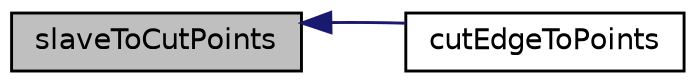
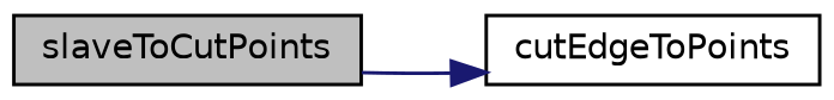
  digraph {
    rankdir=LR
    node [color=black fontname=Helvetica fontsize=10 shape=record]
    n1 [fillcolor=grey75 fontcolor=black height=0.2 label=slaveToCutPoints style=filled width=0.4]
    n2 [height=0.2 label=cutEdgeToPoints width=0.4]
-   n2 -> n1 [color=midnightblue fontname=Helvetica fontsize=10 labelfontname=Helvetica labelfontsize=10 style=solid]
+   n1 -> n2 [color=midnightblue fontname=Helvetica fontsize=10 labelfontname=Helvetica labelfontsize=10 style=solid]
  }
